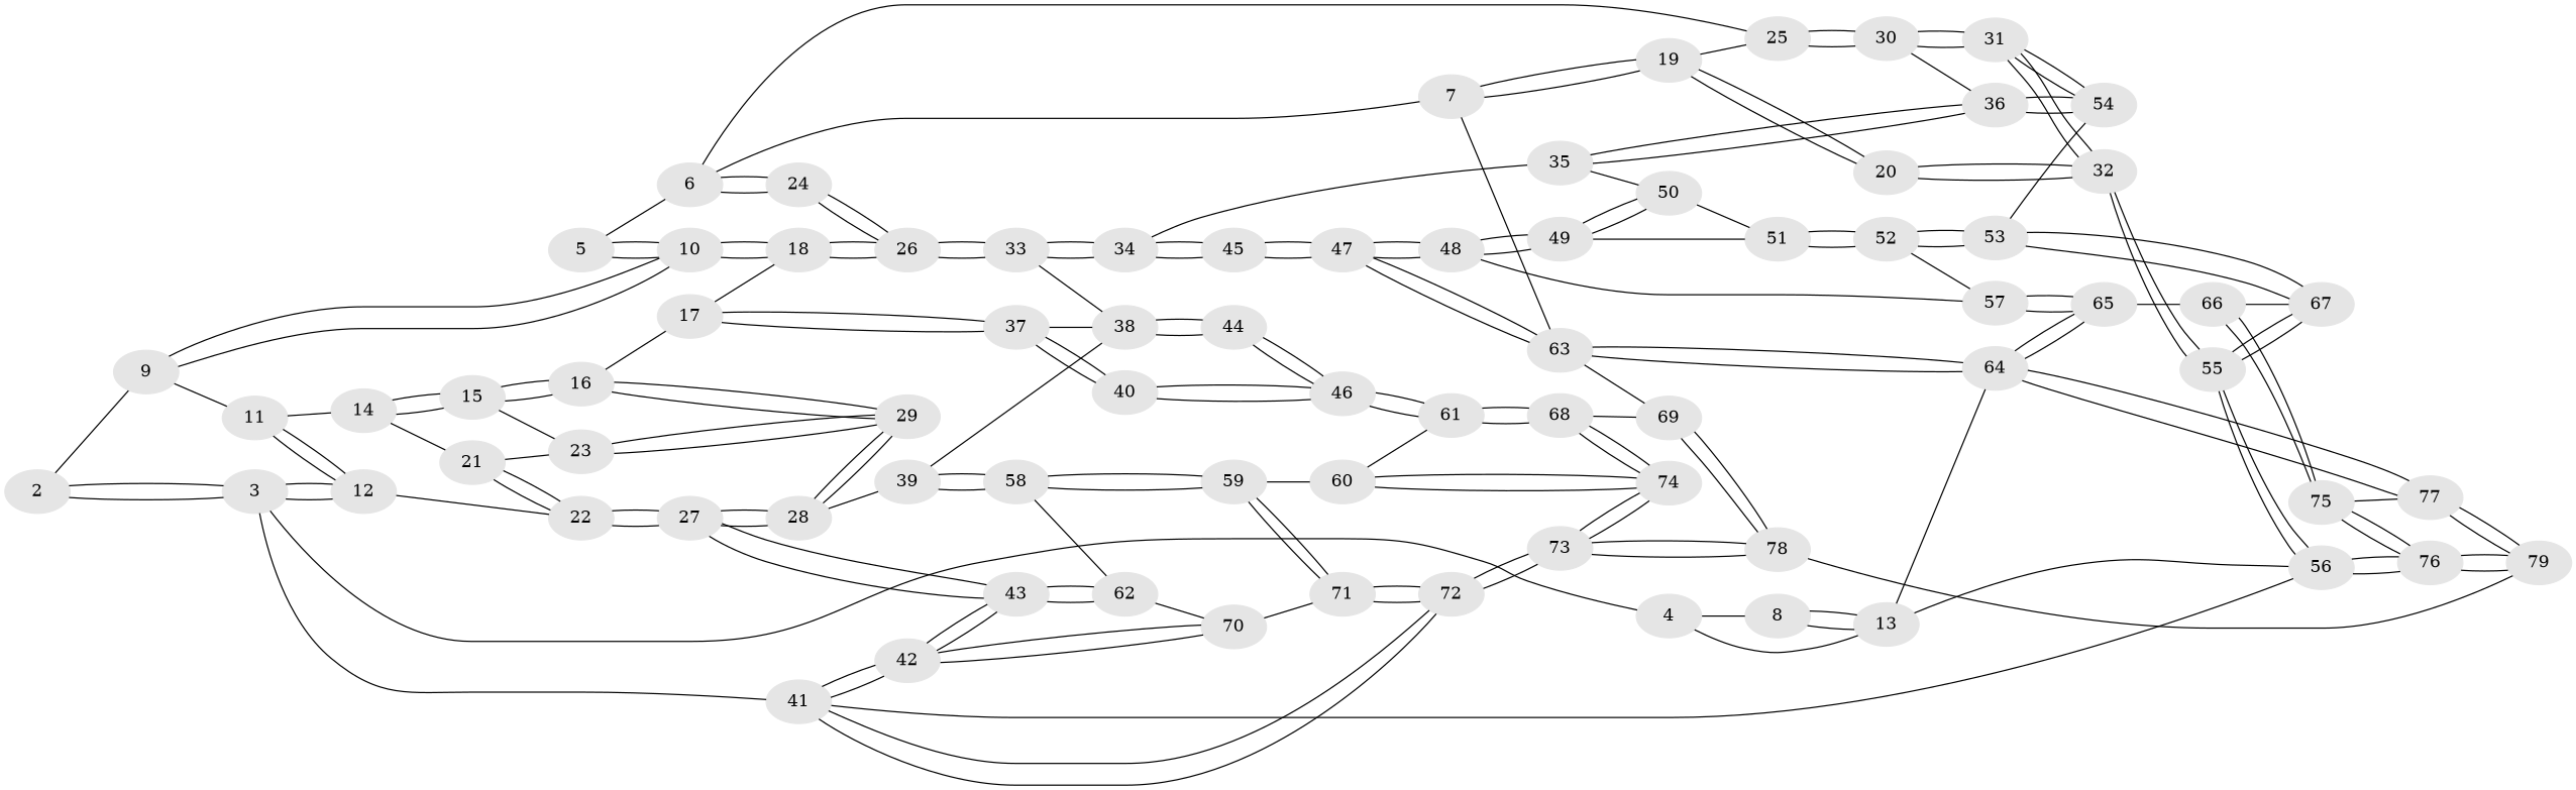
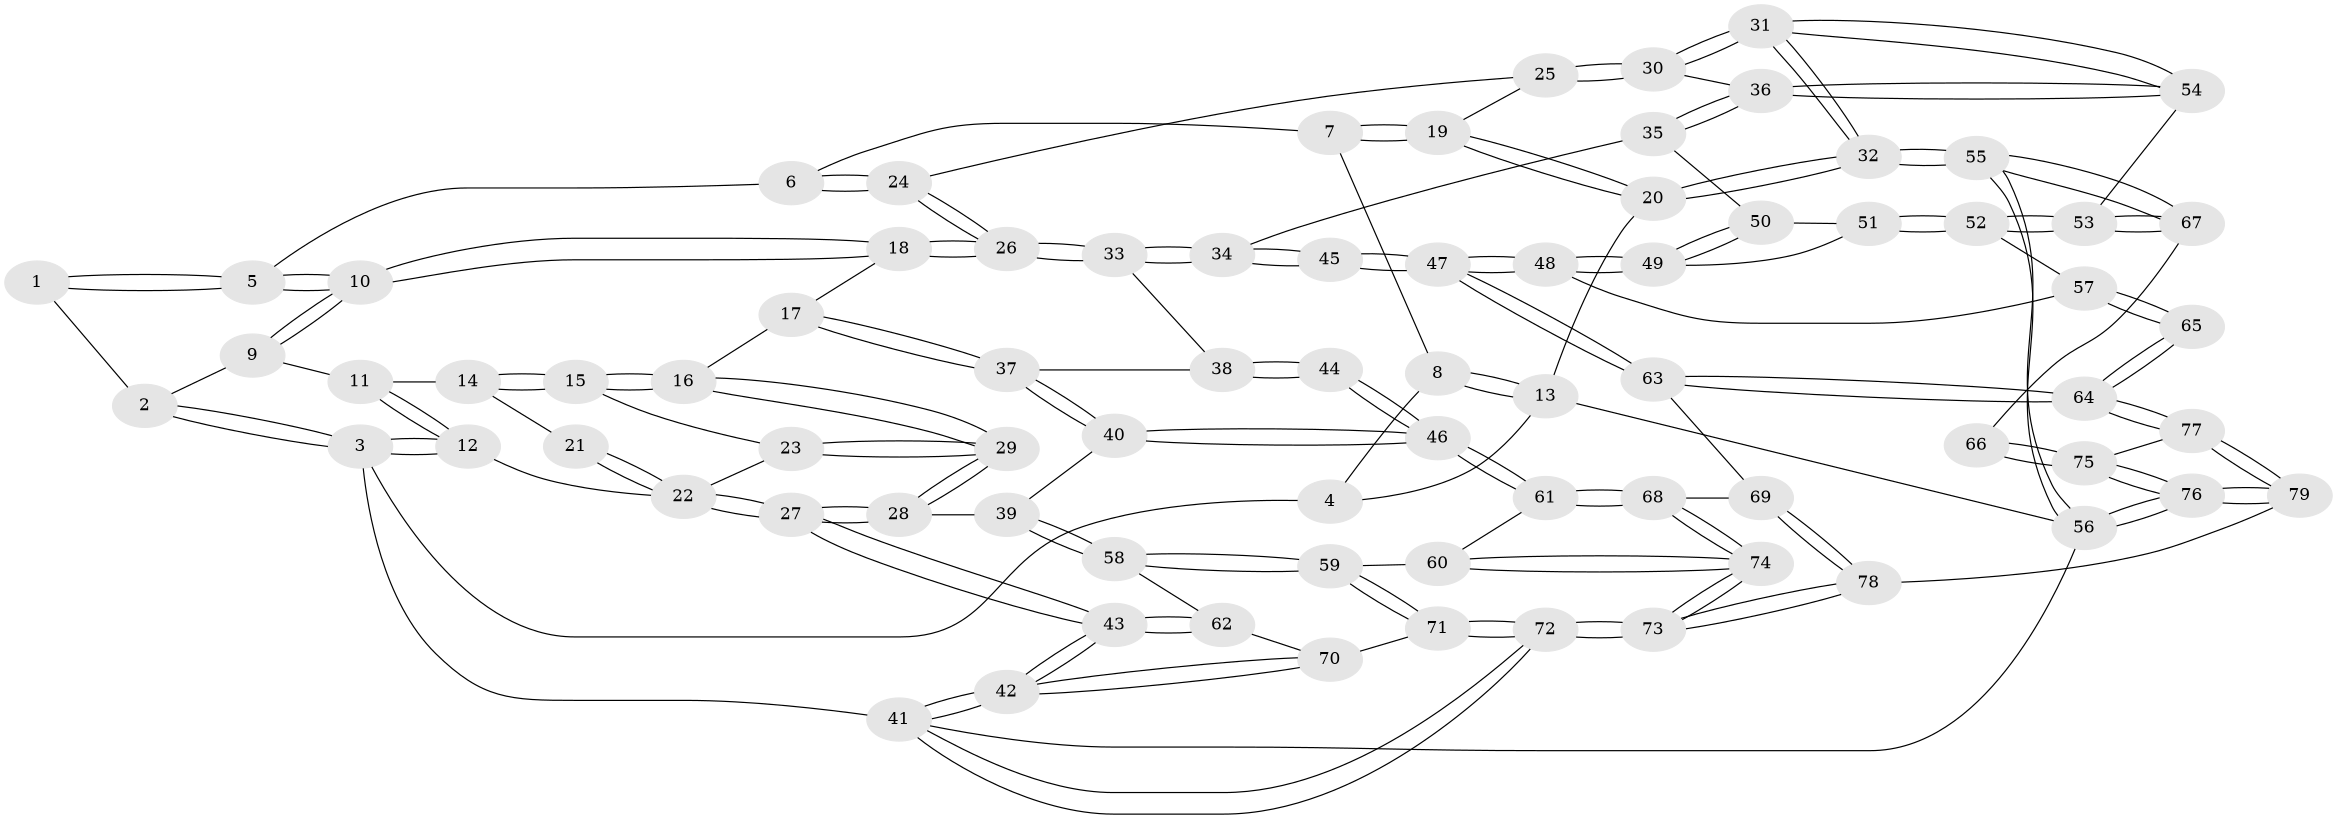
  graph {
    rankdir=LR
    node [color=gray90 style=filled]
+   1
    2
    5
    3
    9
    6
    10
    4
    12
    41
    11
    8
    13
    22
    56
    42
    72
    20
    7
    24
    18
    19
    26
    25
    14
    15
    21
    27
    32
    76
    16
    23
    17
    29
    37
    38
    40
    33
    30
    55
    28
    43
    31
    36
    34
    39
    62
    58
    54
    67
    35
    45
    44
    50
    47
    51
    46
    59
    61
    70
    73
    71
    48
    63
    68
    49
    57
    64
    69
    65
    52
    53
    79
    66
    60
    74
    77
    78
    75
+   1 -- 2
+   1 -- 5
+   1 -- 5
    2 -- 3
    2 -- 3
    2 -- 9
    5 -- 6
    5 -- 10
    5 -- 10
    3 -- 4
    3 -- 12
    3 -- 12
    3 -- 41
    9 -- 10
    9 -- 10
    9 -- 11
    6 -- 7
    6 -- 24
    6 -- 24
    10 -- 18
    10 -- 18
    4 -- 8
    4 -- 13
    12 -- 22
    41 -- 56
    41 -- 42
    41 -- 42
    41 -- 72
    41 -- 72
    11 -- 12
    11 -- 12
    11 -- 14
    8 -- 13
    8 -- 13
    13 -- 56
-   13 -- 64
+   13 -- 20
    22 -- 27
    22 -- 27
    56 -- 76
    56 -- 76
    42 -- 43
    42 -- 43
    42 -- 70
    42 -- 70
    72 -- 73
    72 -- 73
    20 -- 32
    20 -- 32
-   7 -- 63
+   7 -- 8
    7 -- 19
    7 -- 19
    24 -- 26
    24 -- 26
-   6 -- 25
+   24 -- 25
    18 -- 26
    18 -- 26
    19 -- 20
    19 -- 20
    19 -- 25
    26 -- 33
    26 -- 33
    25 -- 30
    25 -- 30
    14 -- 15
    14 -- 15
    14 -- 21
    15 -- 16
    15 -- 16
    15 -- 23
    21 -- 22
    21 -- 22
-   21 -- 23
+   22 -- 23
    27 -- 28
    27 -- 28
    27 -- 43
    27 -- 43
    32 -- 55
    32 -- 55
    76 -- 79
    76 -- 79
    16 -- 17
    16 -- 29
    16 -- 29
    23 -- 29
    23 -- 29
    17 -- 18
    17 -- 37
    17 -- 37
    37 -- 38
    37 -- 40
    37 -- 40
    38 -- 44
    38 -- 44
    40 -- 46
    40 -- 46
    33 -- 38
    33 -- 34
    33 -- 34
    30 -- 31
    30 -- 31
    30 -- 36
    55 -- 56
    55 -- 56
    55 -- 67
    55 -- 67
    28 -- 29
    28 -- 29
    28 -- 39
    43 -- 62
    43 -- 62
    31 -- 32
    31 -- 32
    31 -- 54
    31 -- 54
    36 -- 54
    36 -- 54
    34 -- 35
    34 -- 45
    34 -- 45
-   39 -- 38
+   39 -- 40
    39 -- 58
    39 -- 58
    62 -- 70
    58 -- 62
    58 -- 59
    58 -- 59
    35 -- 36
    35 -- 36
    35 -- 50
    45 -- 47
    45 -- 47
    44 -- 46
    44 -- 46
    50 -- 51
    47 -- 48
    47 -- 48
    47 -- 63
    47 -- 63
    51 -- 52
    51 -- 52
    46 -- 61
    46 -- 61
    59 -- 71
    59 -- 71
    59 -- 60
    61 -- 68
    61 -- 68
    70 -- 71
    73 -- 74
    73 -- 74
    73 -- 78
    73 -- 78
    71 -- 72
    71 -- 72
    48 -- 49
    48 -- 49
    48 -- 57
    63 -- 64
    63 -- 64
    63 -- 69
    68 -- 69
    68 -- 74
    68 -- 74
    49 -- 50
    49 -- 50
    49 -- 51
    57 -- 65
    57 -- 65
    64 -- 65
    64 -- 65
    64 -- 77
    64 -- 77
    69 -- 78
    69 -- 78
-   65 -- 66
    52 -- 57
    52 -- 53
    52 -- 53
    53 -- 54
    53 -- 67
    53 -- 67
    66 -- 67
    66 -- 75
    66 -- 75
    60 -- 61
    60 -- 74
    60 -- 74
    77 -- 79
    77 -- 79
    78 -- 79
    75 -- 76
    75 -- 76
    75 -- 77
  }
